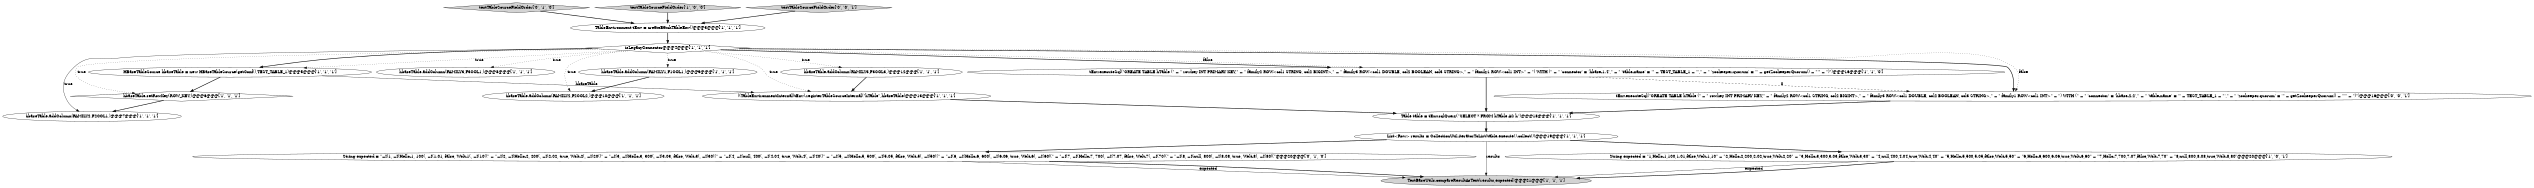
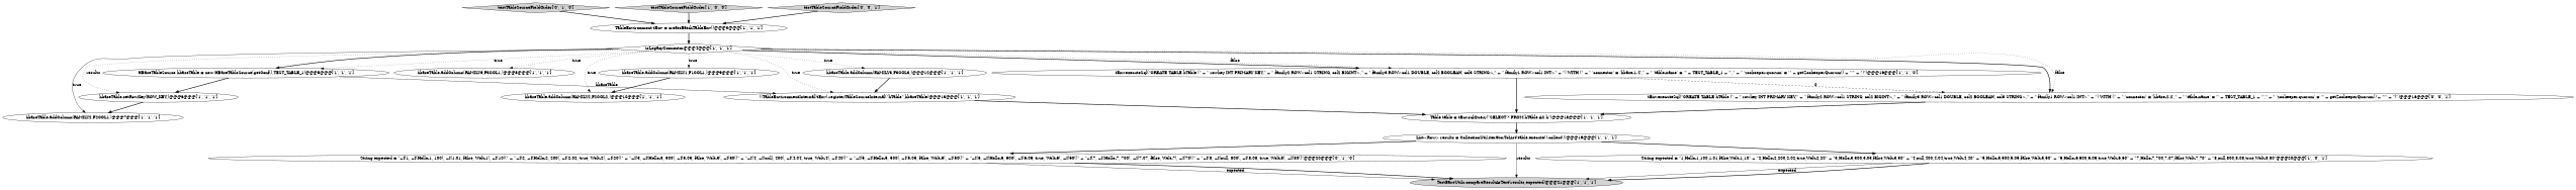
  digraph {
    node [fillcolor=white shape=ellipse style=filled]
    edge [style=bold]
    n1 [label="hbaseTable.addColumn(FAMILY2,F2COL1,)@@@7@@@['1', '1', '1']"]
    n2 [label="hbaseTable.addColumn(FAMILY3,F3COL1,)@@@8@@@['1', '1', '1']"]
    n3 [label="isLegacyConnector@@@4@@@['1', '1', '1']" shape=diamond]
    n4 [label="hbaseTable.addColumn(FAMILY1,F1COL1,)@@@9@@@['1', '1', '1']"]
    n5 [label="hbaseTable.addColumn(FAMILY2,F2COL2,)@@@10@@@['1', '1', '1']"]
-   n6 [label="hbaseTable.setRowKey(ROW_KEY,)@@@6@@@['1', '1', '1']" shape=diamond]
+   n6 [label="hbaseTable.setRowKey(ROW_KEY,)@@@6@@@['1', '1', '1']"]
    n7 [label="((TableEnvironmentInternal)tEnv).registerTableSourceInternal(\"hTable\",hbaseTable)@@@13@@@['1', '1', '1']"]
    n8 [label="tEnv.executeSql(\"CREATE TABLE hTable (\" + \" rowkey INT PRIMARY KEY,\" + \" family2 ROW<col1 STRING, col2 BIGINT>,\" + \" family3 ROW<col1 DOUBLE, col2 BOOLEAN, col3 STRING>,\" + \" family1 ROW<col1 INT>\" + \") WITH (\" + \" 'connector' = 'hbase-1.4',\" + \" 'table-name' = '\" + TEST_TABLE_1 + \"',\" + \" 'zookeeper.quorum' = '\" + getZookeeperQuorum() + \"'\" + \")\")@@@16@@@['1', '1', '0']"]
    n9 [label="hbaseTable.addColumn(FAMILY3,F3COL3,)@@@12@@@['1', '1', '1']"]
    n10 [label="tEnv.executeSql(\"CREATE TABLE hTable (\" + \" rowkey INT PRIMARY KEY,\" + \" family2 ROW<col1 STRING, col2 BIGINT>,\" + \" family3 ROW<col1 DOUBLE, col2 BOOLEAN, col3 STRING>,\" + \" family1 ROW<col1 INT>\" + \") WITH (\" + \" 'connector' = 'hbase-2.2',\" + \" 'table-name' = '\" + TEST_TABLE_1 + \"',\" + \" 'zookeeper.quorum' = '\" + getZookeeperQuorum() + \"'\" + \")\")@@@16@@@['0', '0', '1']"]
    n11 [label="HBaseTableSource hbaseTable = new HBaseTableSource(getConf(),TEST_TABLE_1)@@@5@@@['1', '1', '1']"]
    n12 [label="Table table = tEnv.sqlQuery(\"SELECT * FROM hTable AS h\")@@@18@@@['1', '1', '1']"]
    n13 [label="String expected = \"+I(1, +I(Hello-1, 100(, +I(1.01, false, Welt-1(, +I(10((\" + \"+I(2, +I(Hello-2, 200(, +I(2.02, true, Welt-2(, +I(20((\" + \"+I(3, +I(Hello-3, 300(, +I(3.03, false, Welt-3(, +I(30((\" + \"+I(4, +I(null, 400(, +I(4.04, true, Welt-4(, +I(40((\" + \"+I(5, +I(Hello-5, 500(, +I(5.05, false, Welt-5(, +I(50((\" + \"+I(6, +I(Hello-6, 600(, +I(6.06, true, Welt-6(, +I(60((\" + \"+I(7, +I(Hello-7, 700(, +I(7.07, false, Welt-7(, +I(70((\" + \"+I(8, +I(null, 800(, +I(8.08, true, Welt-8(, +I(80((\"@@@20@@@['0', '1', '0']"]
    n14 [fillcolor=lightgray label="TestBaseUtils.compareResultAsText(results,expected)@@@21@@@['1', '1', '1']"]
    n15 [label="List<Row> results = CollectionUtil.iteratorToList(table.execute().collect())@@@19@@@['1', '1', '1']"]
    n16 [label="String expected = \"1,Hello-1,100,1.01,false,Welt-1,10\" + \"2,Hello-2,200,2.02,true,Welt-2,20\" + \"3,Hello-3,300,3.03,false,Welt-3,30\" + \"4,null,400,4.04,true,Welt-4,40\" + \"5,Hello-5,500,5.05,false,Welt-5,50\" + \"6,Hello-6,600,6.06,true,Welt-6,60\" + \"7,Hello-7,700,7.07,false,Welt-7,70\" + \"8,null,800,8.08,true,Welt-8,80\"@@@20@@@['1', '0', '1']"]
    n17 [fillcolor=lightgray label="testTableSourceFieldOrder['0', '1', '0']" shape=diamond]
    n18 [label="TableEnvironment tEnv = createBatchTableEnv()@@@3@@@['1', '1', '1']"]
    n19 [fillcolor=lightgray label="testTableSourceFieldOrder['1', '0', '0']" shape=diamond]
    n20 [fillcolor=lightgray label="testTableSourceFieldOrder['0', '0', '1']" shape=diamond]
    n3 -> n1 [label=true style=solid]
    n3 -> n2 [label=true style=dotted]
    n3 -> n4 [label=true style=dotted]
    n3 -> n5 [label=true style=dotted]
-   n3 -> n6 [label=true style=dotted]
+   n3 -> n6 [label=results style=dotted]
    n3 -> n7 [label=true style=dotted]
    n3 -> n8
    n3 -> n8 [label=false style=dotted]
    n3 -> n9 [label=true style=dotted]
    n3 -> n10
    n3 -> n10 [label=false style=dotted]
    n3 -> n11
    n3 -> n11 [label=true style=dotted]
    n4 -> n5
    n6 -> n1
    n7 -> n12
    n8 -> n10 [label=0 style=dashed]
    n8 -> n12
    n9 -> n7
    n10 -> n12
    n11 -> n6
    n11 -> n7 [label=hbaseTable style=solid]
    n12 -> n15
    n13 -> n14 [label=expected style=solid]
    n13 -> n14
    n15 -> n13
    n15 -> n14 [label=results style=solid]
    n15 -> n16
    n16 -> n14 [label=expected style=solid]
    n16 -> n14
    n17 -> n18
    n18 -> n3
    n19 -> n18
    n20 -> n18
  }
